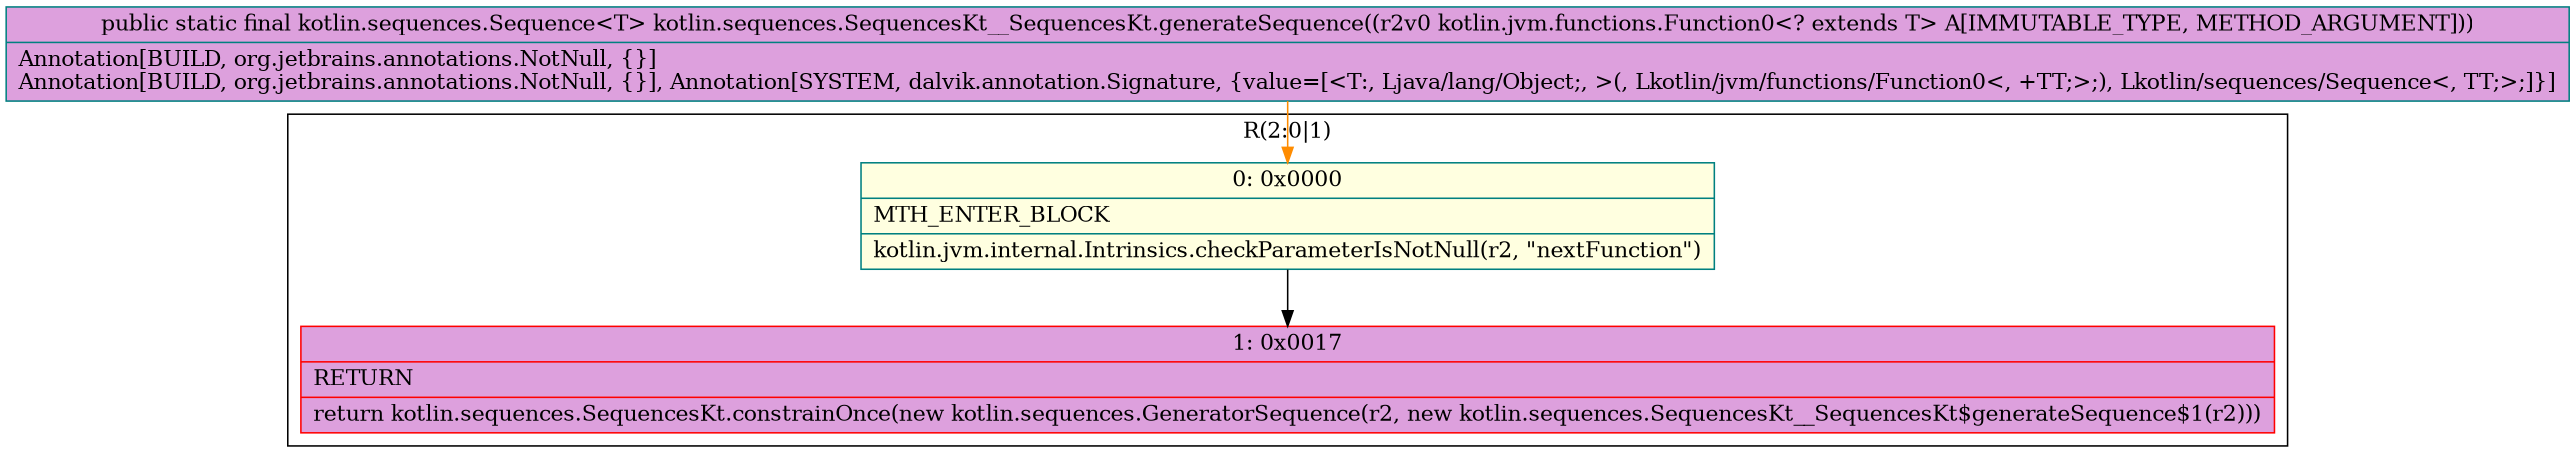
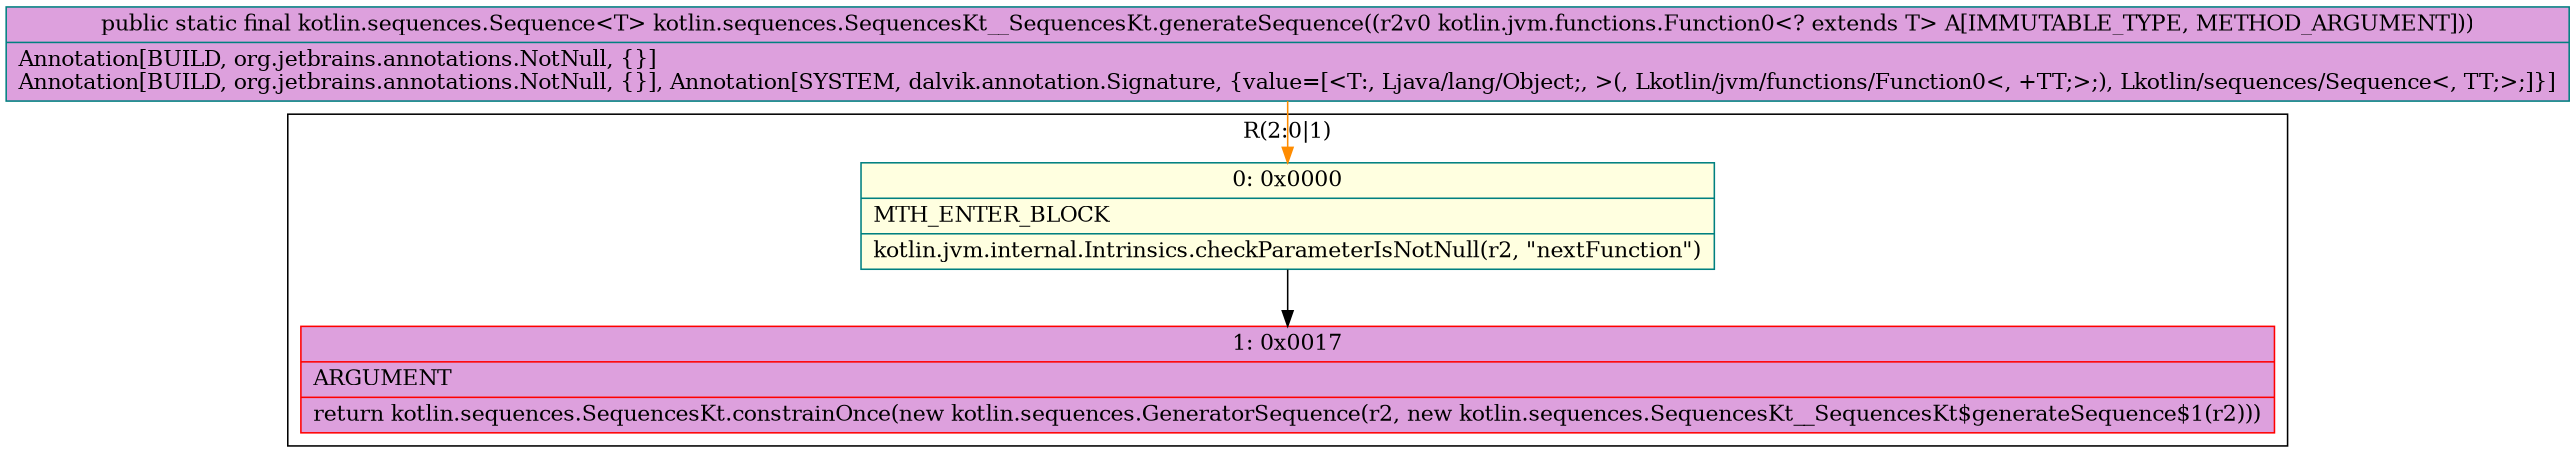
  digraph {
    node [color=teal shape=record style=filled fillcolor=plum]
    n1 [label="{0\:\ 0x0000|MTH_ENTER_BLOCK\l|kotlin.jvm.internal.Intrinsics.checkParameterIsNotNull(r2, \"nextFunction\")\l}" fillcolor=lightyellow]
-   n2 [color=red label="{1\:\ 0x0017|RETURN\l|return kotlin.sequences.SequencesKt.constrainOnce(new kotlin.sequences.GeneratorSequence(r2, new kotlin.sequences.SequencesKt__SequencesKt$generateSequence$1(r2)))\l}"]
+   n2 [color=red label="{1\:\ 0x0017|ARGUMENT\l|return kotlin.sequences.SequencesKt.constrainOnce(new kotlin.sequences.GeneratorSequence(r2, new kotlin.sequences.SequencesKt__SequencesKt$generateSequence$1(r2)))\l}"]
    n3 [label="{public static final kotlin.sequences.Sequence\<T\> kotlin.sequences.SequencesKt__SequencesKt.generateSequence((r2v0 kotlin.jvm.functions.Function0\<? extends T\> A[IMMUTABLE_TYPE, METHOD_ARGUMENT]))  | Annotation[BUILD, org.jetbrains.annotations.NotNull, \{\}]\lAnnotation[BUILD, org.jetbrains.annotations.NotNull, \{\}], Annotation[SYSTEM, dalvik.annotation.Signature, \{value=[\<T:, Ljava\/lang\/Object;, \>(, Lkotlin\/jvm\/functions\/Function0\<, +TT;\>;), Lkotlin\/sequences\/Sequence\<, TT;\>;]\}]\l}"]
    subgraph cluster_1 {
      label="R(2:0|1)"
      n1
      n2
    }
    n1 -> n2 [color=black]
    n3 -> n1 [color=darkorange]
  }
